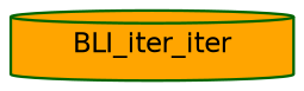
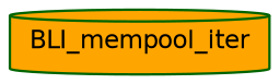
  digraph {
    rankdir=LR
-   n1 [color=darkgreen fillcolor=orange fontname=Helvetica fontsize=10 height=0.2 label=BLI_iter_iter shape=cylinder style=filled width=0.4]
+   n1 [color=darkgreen fillcolor=orange fontname=Helvetica fontsize=10 height=0.2 label=BLI_mempool_iter shape=cylinder style=filled width=0.4]
  }
